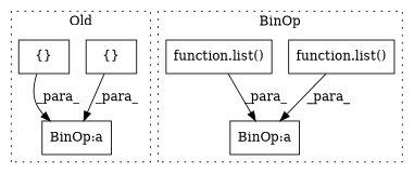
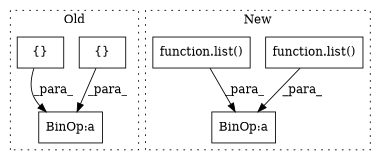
  digraph {
    node [a=59 l="1,0" shape=box]
    n1 [label="{}" s="1216,1226"]
    n2 [a=82 l=28 label="BinOp:a" s=1217]
    n3 [label="{}" s="1245,1256"]
    n4 [a=75 l="5,1" label="function.list()" s="731,760"]
    n5 [a=82 l=3 label="BinOp:a" s=728]
    n6 [a=75 l="5,1" label="function.list()" s="700,727"]
    subgraph cluster_1 {
      label=Old
      style=dotted
      n1
      n2
      n3
    }
    subgraph cluster_2 {
-     label=BinOp
+     label=New
      style=dotted
      n4
      n5
      n6
    }
    n1 -> n2 [label=_para_]
    n3 -> n2 [label=_para_]
    n4 -> n5 [label=_para_]
    n6 -> n5 [label=_para_]
  }
